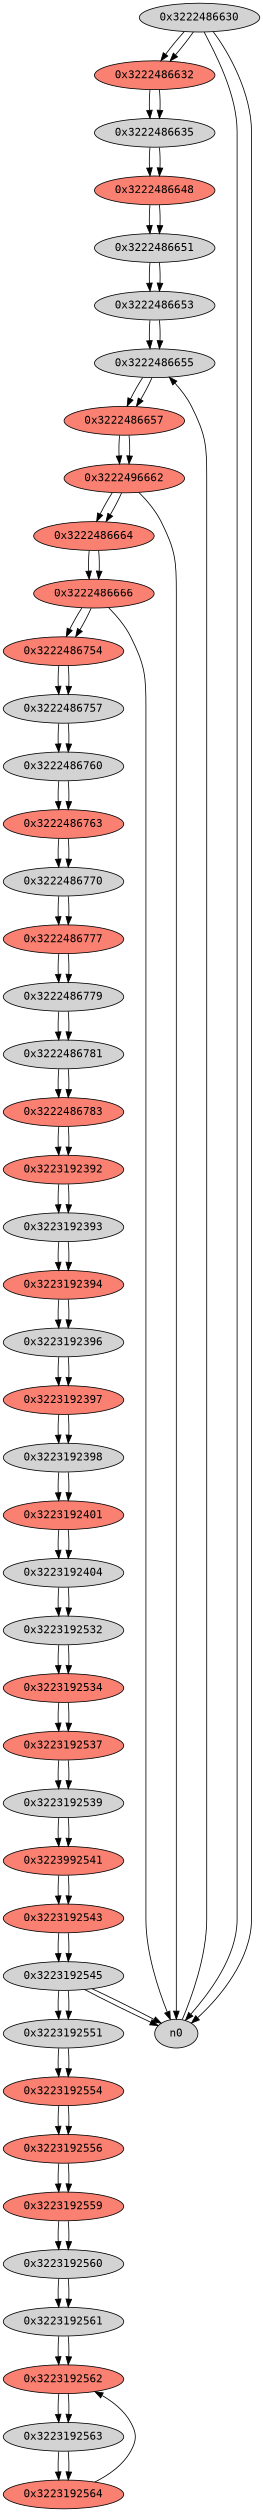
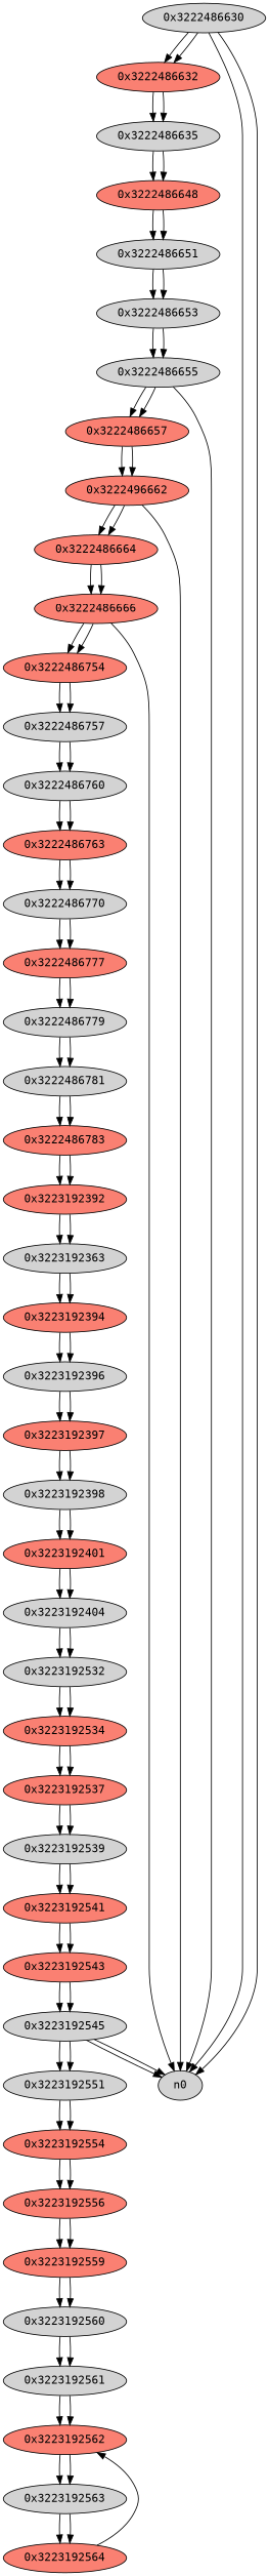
  digraph {
    fontname="DejaVu Sans Mono"
    node [fillcolor=salmon fontname="DejaVu Sans Mono" style=filled]
    edge [fontname="DejaVu Sans Mono"]
    n2 [fillcolor=lightgrey label="0x3222486630"]
    n3 [label="0x3222486632"]
    n0 [fillcolor=lightgrey]
    n4 [fillcolor=lightgrey label="0x3222486635"]
    n5 [label="0x3222486648"]
    n6 [fillcolor=lightgrey label="0x3222486651"]
    n7 [fillcolor=lightgrey label="0x3222486653"]
    n8 [fillcolor=lightgrey label="0x3222486655"]
    n9 [label="0x3222486657"]
    n10 [label="0x3222496662"]
    n11 [label="0x3222486664"]
    n12 [label="0x3222486666"]
    n13 [label="0x3222486754"]
    n14 [fillcolor=lightgrey label="0x3222486757"]
    n15 [fillcolor=lightgrey label="0x3222486760"]
    n16 [label="0x3222486763"]
    n17 [fillcolor=lightgrey label="0x3222486770"]
    n18 [label="0x3222486777"]
    n19 [fillcolor=lightgrey label="0x3222486779"]
    n20 [fillcolor=lightgrey label="0x3222486781"]
    n21 [label="0x3222486783"]
    n22 [label="0x3223192392"]
-   n23 [fillcolor=lightgrey label="0x3223192393"]
+   n23 [fillcolor=lightgrey label="0x3223192363"]
    n24 [label="0x3223192394"]
    n25 [fillcolor=lightgrey label="0x3223192396"]
    n26 [label="0x3223192397"]
    n27 [fillcolor=lightgrey label="0x3223192398"]
    n28 [label="0x3223192401"]
    n29 [fillcolor=lightgrey label="0x3223192404"]
    n30 [fillcolor=lightgrey label="0x3223192532"]
    n31 [label="0x3223192534"]
    n32 [label="0x3223192537"]
    n33 [fillcolor=lightgrey label="0x3223192539"]
-   n34 [label="0x3223992541"]
+   n34 [label="0x3223192541"]
    n35 [label="0x3223192543"]
    n36 [fillcolor=lightgrey label="0x3223192545"]
    n37 [fillcolor=lightgrey label="0x3223192551"]
    n38 [label="0x3223192554"]
    n39 [label="0x3223192556"]
    n40 [label="0x3223192559"]
    n41 [fillcolor=lightgrey label="0x3223192560"]
    n42 [fillcolor=lightgrey label="0x3223192561"]
    n43 [label="0x3223192562"]
    n44 [fillcolor=lightgrey label="0x3223192563"]
    n45 [label="0x3223192564"]
    n2 -> n3
    n2 -> n3
    n2 -> n0
    n2 -> n0
    n3 -> n4
    n3 -> n4
    n4 -> n5
    n4 -> n5
    n5 -> n6
    n5 -> n6
    n6 -> n7
    n6 -> n7
    n7 -> n8
    n7 -> n8
-   n0 -> n8
+   n8 -> n0
    n8 -> n9
    n8 -> n9
    n9 -> n10
    n9 -> n10
    n10 -> n0
    n10 -> n11
    n10 -> n11
    n11 -> n12
    n11 -> n12
    n12 -> n0
    n12 -> n13
    n12 -> n13
    n13 -> n14
    n13 -> n14
    n14 -> n15
    n14 -> n15
    n15 -> n16
    n15 -> n16
    n16 -> n17
    n16 -> n17
    n17 -> n18
    n17 -> n18
    n18 -> n19
    n18 -> n19
    n19 -> n20
    n19 -> n20
    n20 -> n21
    n20 -> n21
    n21 -> n22
    n21 -> n22
    n22 -> n23
    n22 -> n23
    n23 -> n24
    n23 -> n24
    n24 -> n25
    n24 -> n25
    n25 -> n26
    n25 -> n26
    n26 -> n27
    n26 -> n27
    n27 -> n28
    n27 -> n28
    n28 -> n29
    n28 -> n29
    n29 -> n30
    n29 -> n30
    n30 -> n31
    n30 -> n31
    n31 -> n32
    n31 -> n32
    n32 -> n33
    n32 -> n33
    n33 -> n34
    n33 -> n34
    n34 -> n35
    n34 -> n35
    n35 -> n36
    n35 -> n36
    n36 -> n0
    n36 -> n0
    n36 -> n37
    n36 -> n37
    n37 -> n38
    n37 -> n38
    n38 -> n39
    n38 -> n39
    n39 -> n40
    n39 -> n40
    n40 -> n41
    n40 -> n41
    n41 -> n42
    n41 -> n42
    n42 -> n43
    n42 -> n43
    n43 -> n44
    n43 -> n44
    n44 -> n45
    n44 -> n45
    n45 -> n43
  }
